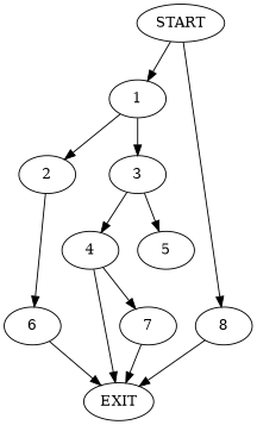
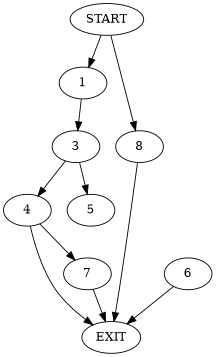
  digraph {
    n1 [label=START]
    1
    8
-   2
    3
    n6 [label=EXIT]
    6
    4
    5
    7
    n1 -> 1
    n1 -> 8
-   1 -> 2
    1 -> 3
    8 -> n6
-   2 -> 6
    3 -> 4
    3 -> 5
    6 -> n6
    4 -> n6
    4 -> 7
    7 -> n6
  }
